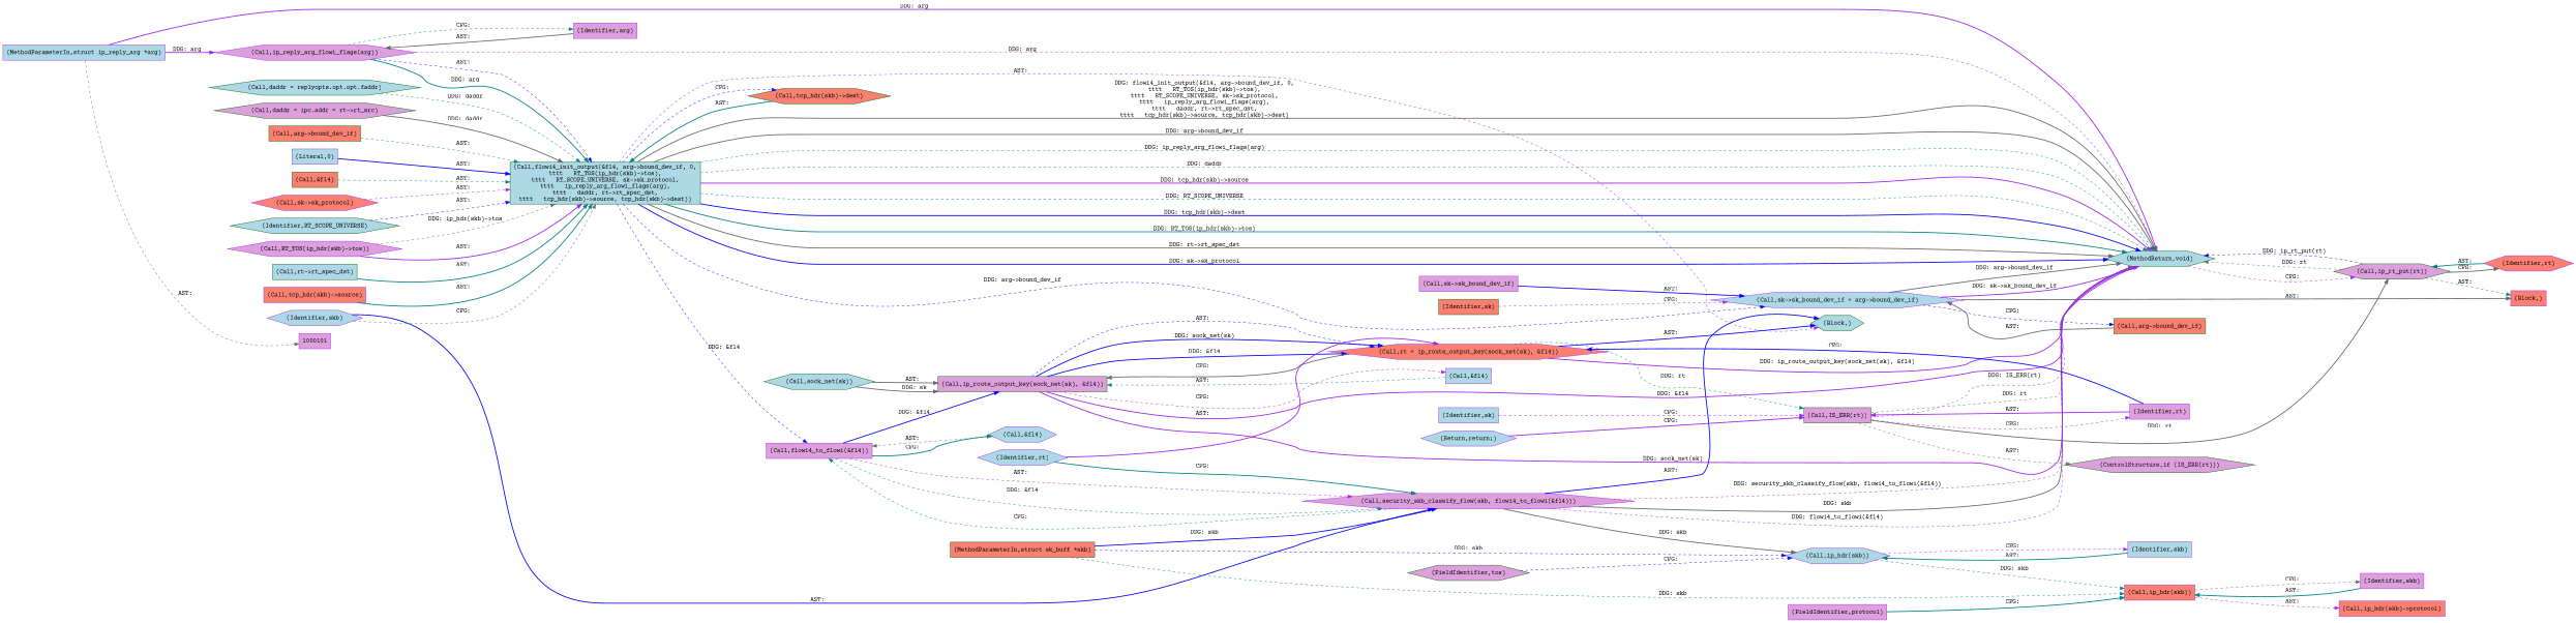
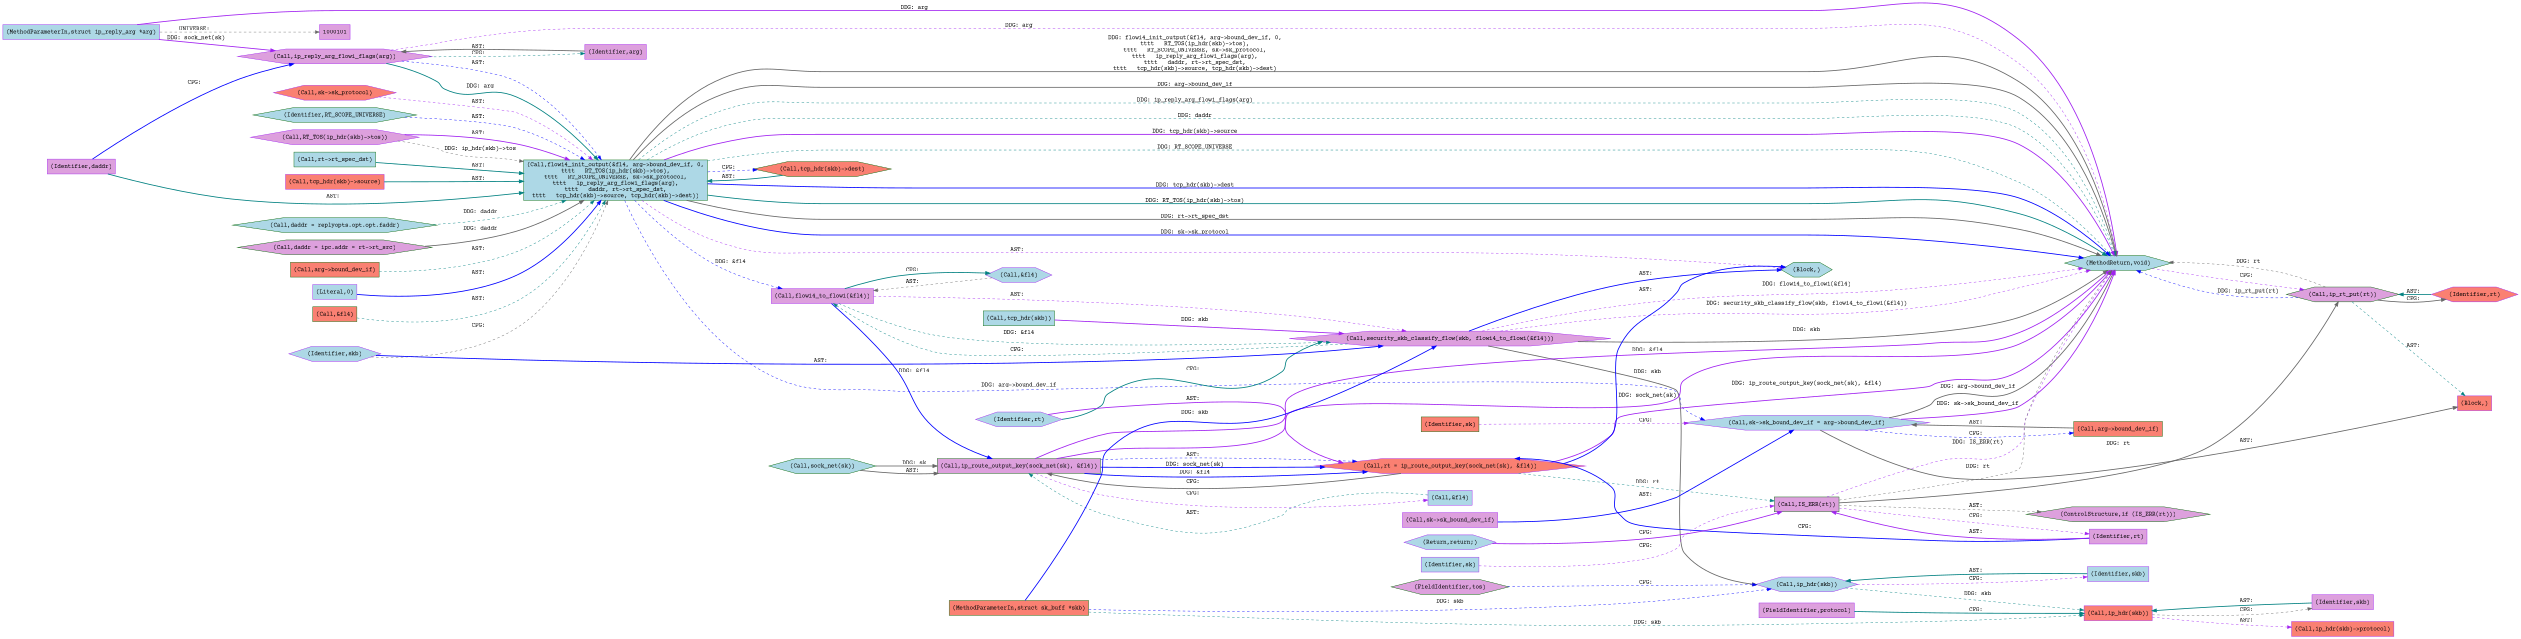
  digraph {
    fontname="Courier Prime"
    rankdir=LR
    node [color=purple fillcolor=lightblue fontname="Courier Prime" shape=box style=filled]
    edge [color=purple fontname="Courier Prime" style=bold]
    n1 [label="(MethodParameterIn,struct ip_reply_arg *arg)"]
    n2 [fillcolor=plum label="(Call,ip_reply_arg_flowi_flags(arg))" shape=hexagon]
    n3 [color=darkgreen label="(MethodReturn,void)" shape=hexagon]
    1000101 [fillcolor=plum]
    n5 [color=darkgreen label="(Call,flowi4_init_output(&fl4, arg->bound_dev_if, 0,\n\t\t\t\t   RT_TOS(ip_hdr(skb)->tos),\n\t\t\t\t   RT_SCOPE_UNIVERSE, sk->sk_protocol,\n\t\t\t\t   ip_reply_arg_flowi_flags(arg),\n\t\t\t\t   daddr, rt->rt_spec_dst,\n\t\t\t\t   tcp_hdr(skb)->source, tcp_hdr(skb)->dest))"]
    n6 [fillcolor=plum label="(Identifier,arg)"]
    n7 [color=darkgreen fillcolor=plum label="(Call,ip_rt_put(rt))" shape=hexagon]
    n8 [fillcolor=plum label="(Call,flowi4_to_flowi(&fl4))"]
    n9 [label="(Call,sk->sk_bound_dev_if = arg->bound_dev_if)" shape=hexagon]
    n10 [color=darkgreen fillcolor=salmon label="(Call,tcp_hdr(skb)->dest)" shape=hexagon]
    n11 [color=darkgreen label="(Block,)" shape=hexagon]
    n12 [fillcolor=plum label="(Call,security_skb_classify_flow(skb, flowi4_to_flowi(&fl4)))" shape=hexagon]
    n13 [color=darkgreen fillcolor=plum label="(Call,ip_route_output_key(sock_net(sk), &fl4))"]
    n14 [label="(Call,&fl4)" shape=hexagon]
    n15 [fillcolor=salmon label="(Block,)"]
    n16 [color=darkgreen fillcolor=salmon label="(Call,arg->bound_dev_if)"]
    n17 [label="(Call,ip_hdr(skb))" shape=hexagon]
    n18 [fillcolor=salmon label="(Call,rt = ip_route_output_key(sock_net(sk), &fl4))" shape=hexagon]
    n19 [label="(Call,&fl4)"]
    n20 [fillcolor=salmon label="(Call,ip_hdr(skb))"]
    n21 [label="(Identifier,skb)"]
    n22 [fillcolor=salmon label="(Call,ip_hdr(skb)->protocol)"]
    n23 [fillcolor=plum label="(Identifier,skb)"]
    n24 [color=darkgreen fillcolor=plum label="(Call,IS_ERR(rt))"]
    n25 [color=darkgreen fillcolor=plum label="(ControlStructure,if (IS_ERR(rt)))" shape=hexagon]
    n26 [fillcolor=plum label="(Identifier,rt)"]
    n27 [fillcolor=salmon label="(Identifier,rt)" shape=hexagon]
+   n28 [color=darkgreen label="(Call,tcp_hdr(skb))"]
    n29 [color=darkgreen label="(Call,daddr = replyopts.opt.opt.faddr)" shape=hexagon]
    n30 [color=darkgreen fillcolor=plum label="(Call,daddr = ipc.addr = rt->rt_src)" shape=hexagon]
    n31 [fillcolor=plum label="(Call,sk->sk_bound_dev_if)"]
    n32 [color=darkgreen fillcolor=salmon label="(Call,arg->bound_dev_if)"]
    n33 [label="(Literal,0)"]
    n34 [color=darkgreen fillcolor=salmon label="(Call,&fl4)"]
    n35 [label="(Identifier,rt)" shape=hexagon]
    n36 [color=darkgreen fillcolor=salmon label="(MethodParameterIn,struct sk_buff *skb)"]
    n37 [fillcolor=plum label="(FieldIdentifier,protocol)"]
    n38 [fillcolor=salmon label="(Call,sk->sk_protocol)" shape=hexagon]
    n39 [color=darkgreen label="(Identifier,RT_SCOPE_UNIVERSE)" shape=hexagon]
    n40 [color=darkgreen fillcolor=plum label="(FieldIdentifier,tos)" shape=hexagon]
    n41 [fillcolor=plum label="(Call,RT_TOS(ip_hdr(skb)->tos))" shape=hexagon]
    n42 [label="(Identifier,sk)"]
    n43 [color=darkgreen label="(Call,rt->rt_spec_dst)"]
    n44 [label="(Return,return;)" shape=hexagon]
    n45 [fillcolor=salmon label="(Call,tcp_hdr(skb)->source)"]
+   n46 [fillcolor=plum label="(Identifier,daddr)"]
    n47 [label="(Identifier,skb)" shape=hexagon]
    n48 [color=darkgreen label="(Call,sock_net(sk))" shape=hexagon]
    n49 [color=darkgreen fillcolor=salmon label="(Identifier,sk)"]
-   n1 -> n2 [label="DDG: arg"]
+   n1 -> n2 [label="DDG: sock_net(sk)"]
    n1 -> n3 [label="DDG: arg"]
-   n1 -> 1000101 [color=gray40 label="AST: " style=dashed]
+   n1 -> 1000101 [color=gray40 label="UNIVERSE: " style=dashed]
    n2 -> n3 [label="DDG: arg" style=dashed]
    n2 -> n5 [color=blue label="AST: " style=dashed]
    n2 -> n5 [color=teal label="DDG: arg"]
    n2 -> n6 [color=teal label="CFG: " style=dashed]
    n3 -> n7 [label="CFG: " style=dashed]
    n5 -> n3 [color=gray40 label="DDG: flowi4_init_output(&fl4, arg->bound_dev_if, 0,\n\t\t\t\t   RT_TOS(ip_hdr(skb)->tos),\n\t\t\t\t   RT_SCOPE_UNIVERSE, sk->sk_protocol,\n\t\t\t\t   ip_reply_arg_flowi_flags(arg),\n\t\t\t\t   daddr, rt->rt_spec_dst,\n\t\t\t\t   tcp_hdr(skb)->source, tcp_hdr(skb)->dest)"]
    n5 -> n3 [color=gray40 label="DDG: arg->bound_dev_if"]
    n5 -> n3 [color=teal label="DDG: ip_reply_arg_flowi_flags(arg)" style=dashed]
    n5 -> n3 [color=teal label="DDG: daddr" style=dashed]
    n5 -> n3 [label="DDG: tcp_hdr(skb)->source"]
    n5 -> n3 [color=teal label="DDG: RT_SCOPE_UNIVERSE" style=dashed]
    n5 -> n3 [color=blue label="DDG: tcp_hdr(skb)->dest"]
    n5 -> n3 [color=teal label="DDG: RT_TOS(ip_hdr(skb)->tos)"]
    n5 -> n3 [color=gray40 label="DDG: rt->rt_spec_dst"]
    n5 -> n3 [color=blue label="DDG: sk->sk_protocol"]
    n5 -> n8 [color=blue label="DDG: &fl4" style=dashed]
    n5 -> n9 [color=blue label="DDG: arg->bound_dev_if" style=dashed]
    n5 -> n10 [color=blue label="CFG: " style=dashed]
    n5 -> n11 [label="AST: " style=dashed]
    n6 -> n2 [color=gray40 label="AST: "]
    n7 -> n3 [color=blue label="DDG: ip_rt_put(rt)" style=dashed]
    n7 -> n3 [color=gray40 label="DDG: rt" style=dashed]
    n7 -> n15 [color=teal label="AST: " style=dashed]
    n7 -> n27 [color=gray40 label="CFG: "]
    n8 -> n12 [label="AST: " style=dashed]
    n8 -> n12 [color=teal label="DDG: &fl4" style=dashed]
    n8 -> n13 [color=blue label="DDG: &fl4"]
    n8 -> n14 [color=teal label="CFG: "]
    n9 -> n3 [color=gray40 label="DDG: arg->bound_dev_if"]
    n9 -> n3 [label="DDG: sk->sk_bound_dev_if"]
    n9 -> n15 [color=gray40 label="AST: "]
    n9 -> n16 [color=blue label="CFG: " style=dashed]
    n10 -> n5 [color=teal label="AST: "]
    n12 -> n3 [color=gray40 label="DDG: skb"]
    n12 -> n3 [label="DDG: flowi4_to_flowi(&fl4)" style=dashed]
    n12 -> n3 [label="DDG: security_skb_classify_flow(skb, flowi4_to_flowi(&fl4))" style=dashed]
    n12 -> n8 [color=teal label="CFG: " style=dashed]
    n12 -> n11 [color=blue label="AST: "]
    n12 -> n17 [color=gray40 label="DDG: skb"]
    n13 -> n3 [label="DDG: &fl4"]
    n13 -> n3 [label="DDG: sock_net(sk)"]
    n13 -> n18 [color=blue label="AST: " style=dashed]
    n13 -> n18 [color=blue label="DDG: sock_net(sk)"]
    n13 -> n18 [color=blue label="DDG: &fl4"]
    n13 -> n19 [label="CFG: " style=dashed]
    n14 -> n8 [color=gray40 label="AST: " style=dashed]
    n16 -> n9 [color=gray40 label="AST: "]
    n17 -> n20 [color=teal label="DDG: skb" style=dashed]
    n17 -> n21 [label="CFG: " style=dashed]
    n18 -> n3 [label="DDG: ip_route_output_key(sock_net(sk), &fl4)"]
    n18 -> n11 [color=blue label="AST: "]
    n18 -> n13 [color=gray40 label="CFG: "]
    n18 -> n24 [color=teal label="DDG: rt" style=dashed]
    n19 -> n13 [color=teal label="AST: " style=dashed]
    n20 -> n22 [label="AST: " style=dashed]
    n20 -> n23 [color=gray40 label="CFG: " style=dashed]
    n21 -> n17 [color=teal label="AST: "]
    n23 -> n20 [color=teal label="AST: "]
    n24 -> n3 [label="DDG: IS_ERR(rt)" style=dashed]
    n24 -> n3 [color=gray40 label="DDG: rt" style=dashed]
    n24 -> n7 [color=gray40 label="DDG: rt"]
    n24 -> n25 [color=gray40 label="AST: " style=dashed]
    n24 -> n26 [label="CFG: " style=dashed]
    n26 -> n18 [color=blue label="CFG: "]
    n26 -> n24 [label="AST: "]
    n27 -> n7 [color=teal label="AST: "]
+   n28 -> n12 [label="DDG: skb"]
    n29 -> n5 [color=teal label="DDG: daddr" style=dashed]
    n30 -> n5 [color=gray40 label="DDG: daddr"]
    n31 -> n9 [color=blue label="AST: "]
    n32 -> n5 [color=teal label="AST: " style=dashed]
    n33 -> n5 [color=blue label="AST: "]
    n34 -> n5 [color=teal label="AST: " style=dashed]
    n35 -> n12 [color=teal label="CFG: "]
    n35 -> n18 [label="AST: "]
    n36 -> n12 [color=blue label="DDG: skb"]
    n36 -> n17 [color=blue label="DDG: skb" style=dashed]
    n36 -> n20 [color=teal label="DDG: skb" style=dashed]
    n37 -> n20 [color=teal label="CFG: "]
    n38 -> n5 [label="AST: " style=dashed]
    n39 -> n5 [color=blue label="AST: " style=dashed]
    n40 -> n17 [color=blue label="CFG: " style=dashed]
    n41 -> n5 [label="AST: "]
    n41 -> n5 [color=gray40 label="DDG: ip_hdr(skb)->tos" style=dashed]
    n42 -> n24 [label="CFG: " style=dashed]
    n43 -> n5 [color=teal label="AST: "]
    n44 -> n24 [label="CFG: "]
    n45 -> n5 [color=teal label="AST: "]
+   n46 -> n2 [color=blue label="CFG: "]
+   n46 -> n5 [color=teal label="AST: "]
    n47 -> n5 [color=gray40 label="CFG: " style=dashed]
    n47 -> n12 [color=blue label="AST: "]
    n48 -> n13 [color=gray40 label="AST: "]
    n48 -> n13 [color=gray40 label="DDG: sk"]
    n49 -> n9 [label="CFG: " style=dashed]
  }
